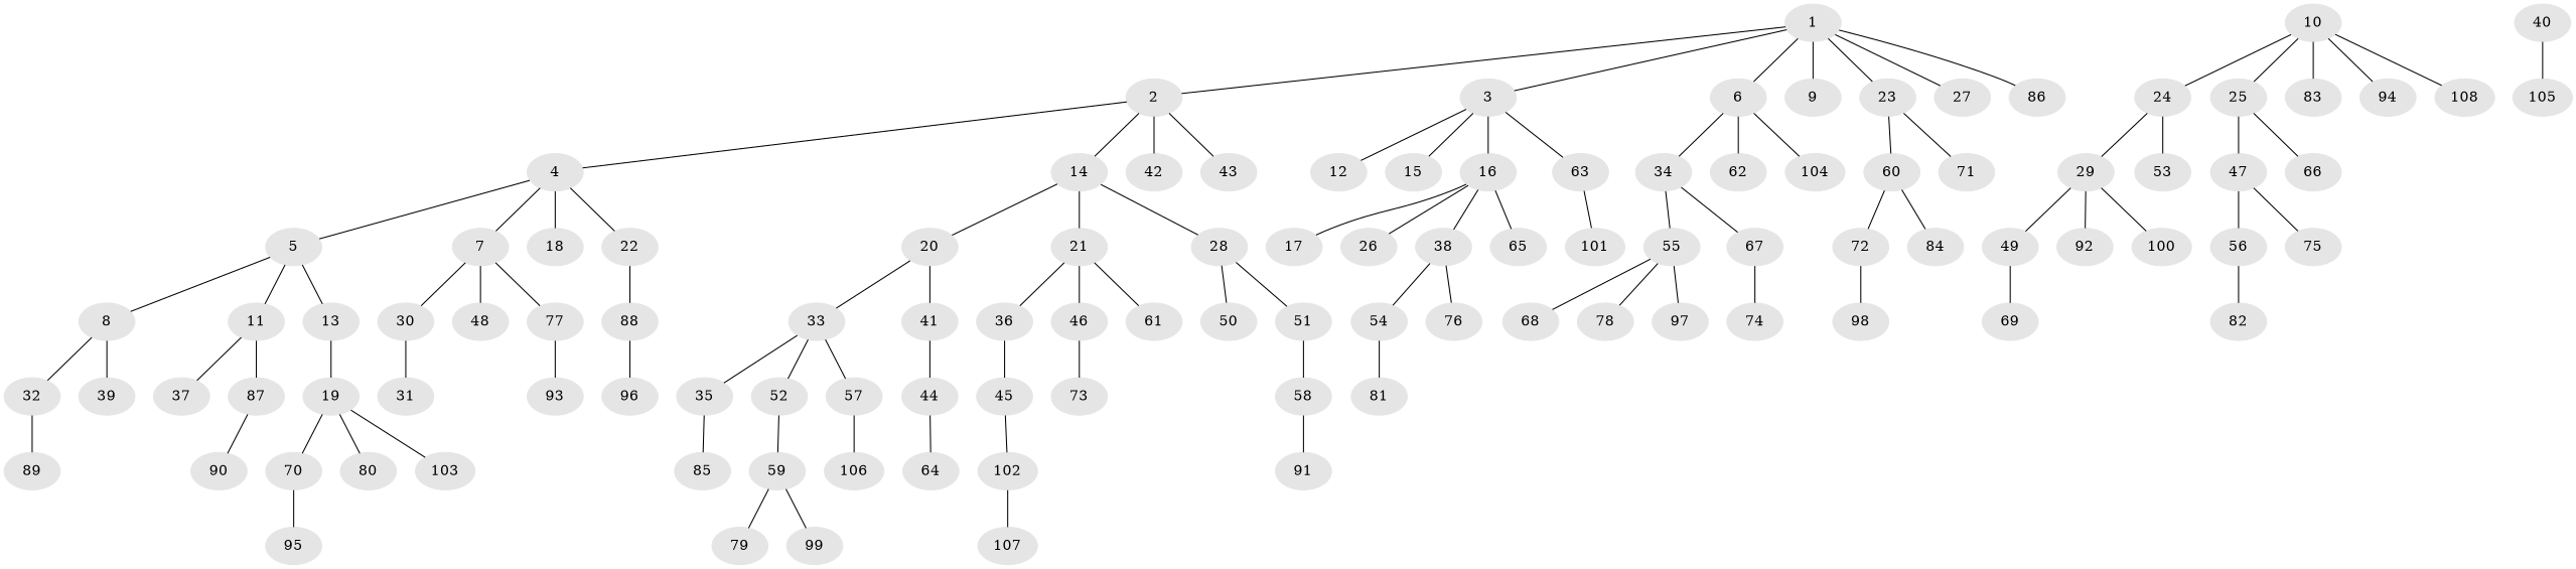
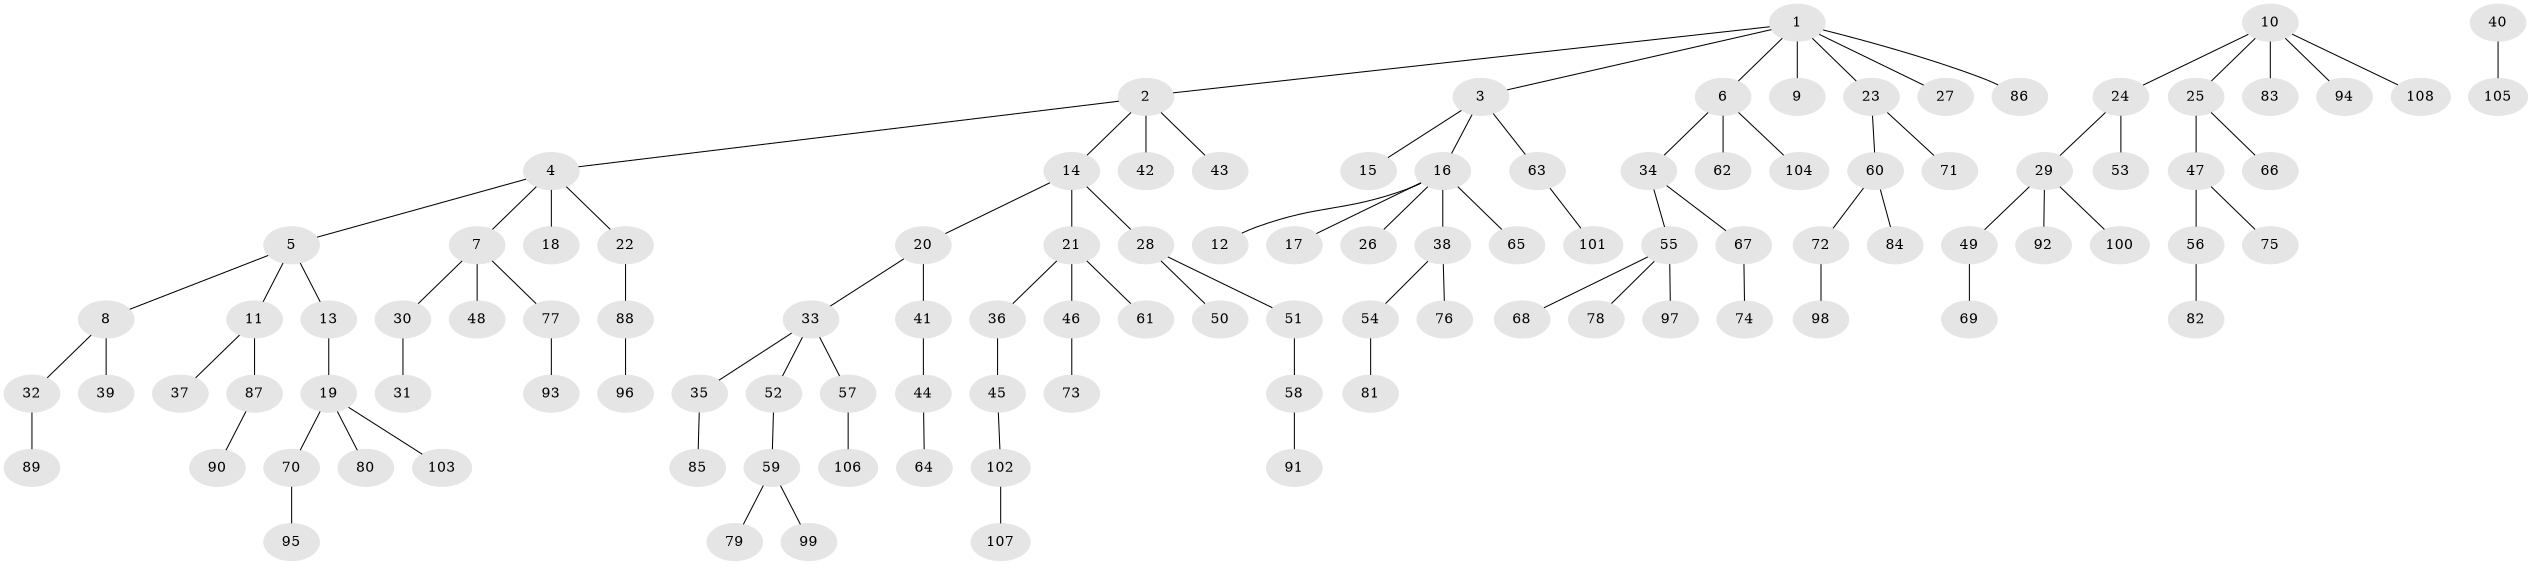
  graph {
    node [color=gray90 style=filled]
    1
    2
    3
    6
    9
    23
    27
    86
    4
    14
    42
    43
    12
    15
    16
    63
    34
    62
    104
    60
    71
    5
    7
    18
    22
    20
    21
    28
    17
    26
    38
    65
    101
    8
    11
    13
    30
    48
    77
    10
    24
    25
    83
    94
    108
    88
    32
    39
    37
    87
    19
    55
    67
    31
    93
    89
    29
    53
    47
    66
    90
    70
    80
    103
    33
    41
    36
    46
    61
    50
    51
    54
    76
    95
    35
    52
    57
    44
    45
    73
    96
    72
    84
    49
    92
    100
    56
    75
    58
    69
    40
    105
    85
    59
    106
    68
    78
    97
    74
    102
    81
    64
    107
    82
    91
    79
    99
    98
    1 -- 2
    1 -- 3
    1 -- 6
    1 -- 9
    1 -- 23
    1 -- 27
    1 -- 86
    2 -- 4
    2 -- 14
    2 -- 42
    2 -- 43
-   3 -- 12
+   16 -- 12
    3 -- 15
    3 -- 16
    3 -- 63
    6 -- 34
    6 -- 62
    6 -- 104
    23 -- 60
    23 -- 71
    4 -- 5
    4 -- 7
    4 -- 18
    4 -- 22
    14 -- 20
    14 -- 21
    14 -- 28
    16 -- 17
    16 -- 26
    16 -- 38
    16 -- 65
    63 -- 101
    34 -- 55
    34 -- 67
    60 -- 72
    60 -- 84
    5 -- 8
    5 -- 11
    5 -- 13
    7 -- 30
    7 -- 48
    7 -- 77
    22 -- 88
    20 -- 33
    20 -- 41
    21 -- 36
    21 -- 46
    21 -- 61
    28 -- 50
    28 -- 51
    38 -- 54
    38 -- 76
    8 -- 32
    8 -- 39
    11 -- 37
    11 -- 87
    13 -- 19
    30 -- 31
    77 -- 93
    10 -- 24
    10 -- 25
    10 -- 83
    10 -- 94
    10 -- 108
    24 -- 29
    24 -- 53
    25 -- 47
    25 -- 66
    88 -- 96
    32 -- 89
    87 -- 90
    19 -- 70
    19 -- 80
    19 -- 103
    55 -- 68
    55 -- 78
    55 -- 97
    67 -- 74
    29 -- 49
    29 -- 92
    29 -- 100
    47 -- 56
    47 -- 75
    70 -- 95
    33 -- 35
    33 -- 52
    33 -- 57
    41 -- 44
    36 -- 45
    46 -- 73
    51 -- 58
    54 -- 81
    35 -- 85
    52 -- 59
    57 -- 106
    44 -- 64
    45 -- 102
    72 -- 98
    49 -- 69
    56 -- 82
    58 -- 91
    40 -- 105
    59 -- 79
    59 -- 99
    102 -- 107
  }
